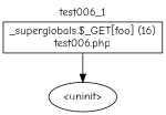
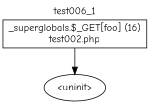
  digraph {
    label=test006_1
    labelloc=t
    fontname="Comic Neue"
    node [fontname="Comic Neue"]
-   n1 [label="_superglobals.$_GET[foo] (16)\ntest006.php" shape=box]
+   n1 [label="_superglobals.$_GET[foo] (16)\ntest002.php" shape=box]
    n2 [label="<uninit>" shape=ellipse]
    n1 -> n2 [fontname="Comic Neue"]
  }
